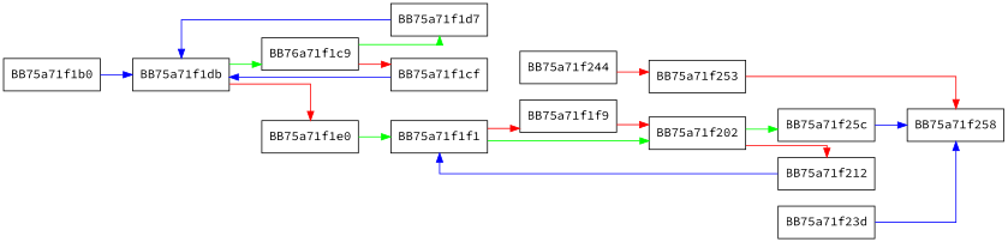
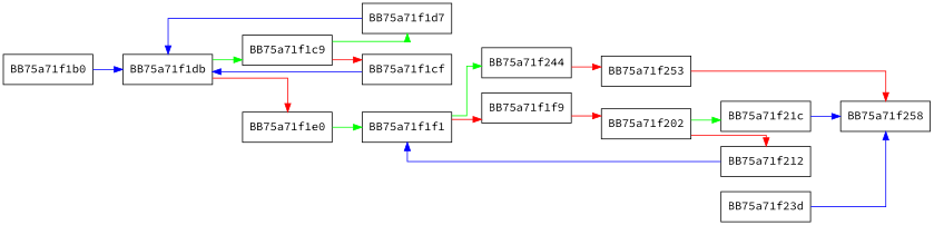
  digraph {
    fontname="Source Code Pro"
    rankdir=LR
    splines=ortho
    node [fontname="Source Code Pro" shape=box]
    edge [color=red fontname="Source Code Pro"]
    BB75a71f1b0
    BB75a71f1db
-   BB75a71f1c9 [label=BB76a71f1c9]
+   BB75a71f1c9
    BB75a71f1e0
    BB75a71f1d7
    BB75a71f1cf
    BB75a71f1f1
    BB75a71f244
    BB75a71f1f9
    BB75a71f253
    BB75a71f202
    BB75a71f258
-   BB75a71f21c [label=BB75a71f25c]
+   BB75a71f21c
    BB75a71f212
    BB75a71f23d
    BB75a71f1b0 -> BB75a71f1db [color=blue]
    BB75a71f1db -> BB75a71f1c9 [color=green]
    BB75a71f1db -> BB75a71f1e0
    BB75a71f1c9 -> BB75a71f1d7 [color=green]
    BB75a71f1c9 -> BB75a71f1cf
    BB75a71f1e0 -> BB75a71f1f1 [color=green]
    BB75a71f1d7 -> BB75a71f1db [color=blue]
    BB75a71f1cf -> BB75a71f1db [color=blue]
-   BB75a71f1f1 -> BB75a71f202 [color=green]
+   BB75a71f1f1 -> BB75a71f244 [color=green]
    BB75a71f1f1 -> BB75a71f1f9
    BB75a71f244 -> BB75a71f253
    BB75a71f1f9 -> BB75a71f202
    BB75a71f253 -> BB75a71f258
    BB75a71f202 -> BB75a71f21c [color=green]
    BB75a71f202 -> BB75a71f212
    BB75a71f21c -> BB75a71f258 [color=blue]
    BB75a71f212 -> BB75a71f1f1 [color=blue]
    BB75a71f23d -> BB75a71f258 [color=blue]
  }
